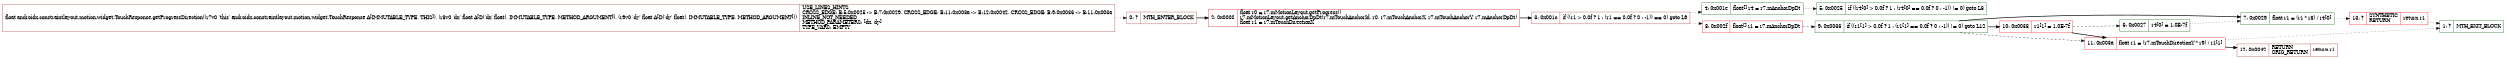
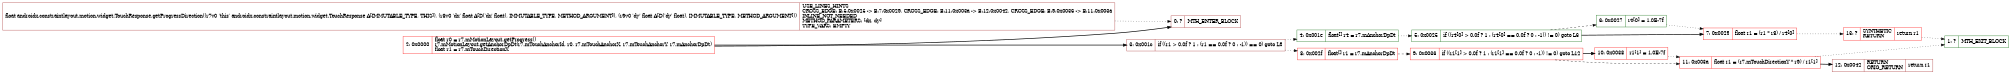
  digraph {
    fontname="DejaVu Serif"
    rankdir=LR
    node [color=red fontname="DejaVu Serif" shape=record]
    edge [fontname="DejaVu Serif" style=dotted]
    n1 [color=brown label="{0\:\ ?|MTH_ENTER_BLOCK\l}"]
    n2 [label="{2\:\ 0x0000|float r0 = r7.mMotionLayout.getProgress()\lr7.mMotionLayout.getAnchorDpDt(r7.mTouchAnchorId, r0, r7.mTouchAnchorX, r7.mTouchAnchorY, r7.mAnchorDpDt)\lfloat r1 = r7.mTouchDirectionX\l}"]
    n3 [color=brown label="{3\:\ 0x001c|if ((r1 \> 0.0f ? 1 : (r1 == 0.0f ? 0 : \-1)) == 0) goto L9\l}"]
    n4 [color=darkgreen label="{4\:\ 0x001e|float[] r4 = r7.mAnchorDpDt\l}"]
    n5 [label="{8\:\ 0x002f|float[] r1 = r7.mAnchorDpDt\l}"]
    n6 [color=darkgreen label="{5\:\ 0x0025|if ((r4[0] \> 0.0f ? 1 : (r4[0] == 0.0f ? 0 : \-1)) != 0) goto L6\l}"]
-   n7 [color=darkgreen label="{9\:\ 0x0036|if ((r1[1] \> 0.0f ? 1 : (r1[1] == 0.0f ? 0 : \-1)) != 0) goto L12\l}"]
+   n7 [label="{9\:\ 0x0036|if ((r1[1] \> 0.0f ? 1 : (r1[1] == 0.0f ? 0 : \-1)) != 0) goto L12\l}"]
    n8 [color=darkgreen label="{6\:\ 0x0027|r4[0] = 1.0E\-7f\l}"]
-   n9 [color=darkgreen label="{7\:\ 0x0029|float r1 = (r1 * r8) \/ r4[0]\l}"]
+   n9 [label="{7\:\ 0x0029|float r1 = (r1 * r8) \/ r4[0]\l}"]
    n10 [label="{13\:\ ?|SYNTHETIC\lRETURN\l|return r1\l}"]
    n11 [color=darkgreen label="{1\:\ ?|MTH_EXIT_BLOCK\l}"]
    n12 [label="{10\:\ 0x0038|r1[1] = 1.0E\-7f\l}"]
    n13 [label="{11\:\ 0x003a|float r1 = (r7.mTouchDirectionY * r9) \/ r1[1]\l}"]
    n14 [color=brown label="{12\:\ 0x0042|RETURN\lORIG_RETURN\l|return r1\l}"]
    n15 [color=brown label="{float androidx.constraintlayout.motion.widget.TouchResponse.getProgressDirection((r7v0 'this' androidx.constraintlayout.motion.widget.TouchResponse A[IMMUTABLE_TYPE, THIS]), (r8v0 'dx' float A[D('dx' float), IMMUTABLE_TYPE, METHOD_ARGUMENT]), (r9v0 'dy' float A[D('dy' float), IMMUTABLE_TYPE, METHOD_ARGUMENT]))  | USE_LINES_HINTS\lCROSS_EDGE: B:5:0x0025 \-\> B:7:0x0029, CROSS_EDGE: B:11:0x003a \-\> B:12:0x0042, CROSS_EDGE: B:9:0x0036 \-\> B:11:0x003a\lINLINE_NOT_NEEDED\lMETHOD_PARAMETERS: [dx, dy]\lTYPE_VARS: EMPTY\l}"]
-   n1 -> n2 [style=bold]
+   n2 -> n1 [style=bold]
    n2 -> n3 [style=bold]
    n3 -> n4
    n3 -> n5
    n4 -> n6
    n5 -> n7 [style=dashed]
-   n12 -> n8 [style=dashed]
-   n7 -> n9 [style=bold]
+   n6 -> n8 [style=dashed]
+   n6 -> n9 [style=bold]
    n7 -> n12 [style=bold]
    n7 -> n13 [style=dashed]
    n8 -> n9
    n9 -> n10
    n10 -> n11
-   n12 -> n13 [style=bold]
+   n12 -> n13
    n13 -> n11
    n13 -> n14 [style=bold]
    n15 -> n1
  }
